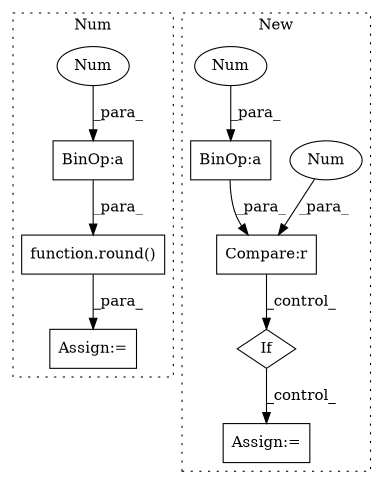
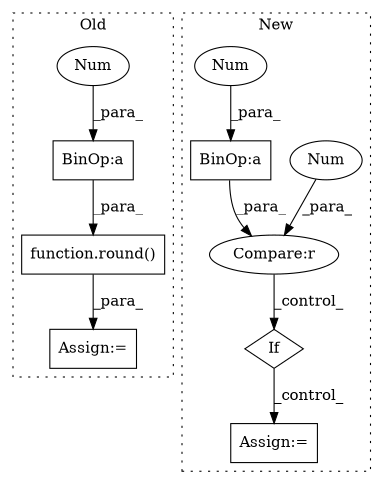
  digraph {
    node [a=76 l=3 shape=box]
    n1 [a=75 l="6,1" label="function.round()" s="8463,8491"]
    n2 [a=82 label="BinOp:a" s=8484]
    n3 [label=Num s=8487 shape=ellipse]
    n4 [a=68 label="Assign:=" s=8460]
    n5 [a=96 label=If s=8624 shape=diamond]
    n6 [a=68 label="Assign:=" s=8660]
-   n7 [a=40 l=25 label="Compare:r" s=8627]
+   n7 [a=40 l=25 label="Compare:r" s=8627 shape=ellipse]
    n8 [l=2 label=Num s=8650 shape=ellipse]
    n9 [a=82 label="BinOp:a" s=8569]
    n10 [l=1 label=Num s=8572 shape=ellipse]
    subgraph cluster_1 {
-     label=Num
+     label=Old
      style=dotted
      n1
      n2
      n3
      n4
    }
    subgraph cluster_2 {
      label=New
      style=dotted
      n5
      n6
      n7
      n8
      n9
      n10
    }
    n1 -> n4 [label=_para_]
    n2 -> n1 [label=_para_]
    n3 -> n2 [label=_para_]
    n5 -> n6 [label=_control_]
    n7 -> n5 [label=_control_]
    n8 -> n7 [label=_para_]
    n9 -> n7 [label=_para_]
    n10 -> n9 [label=_para_]
  }
